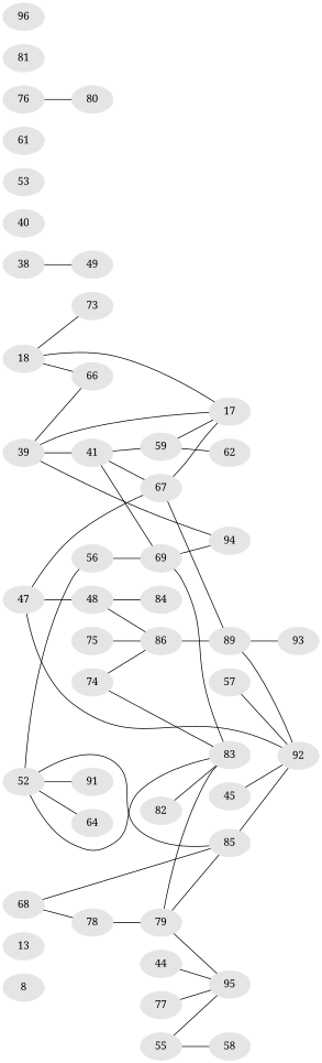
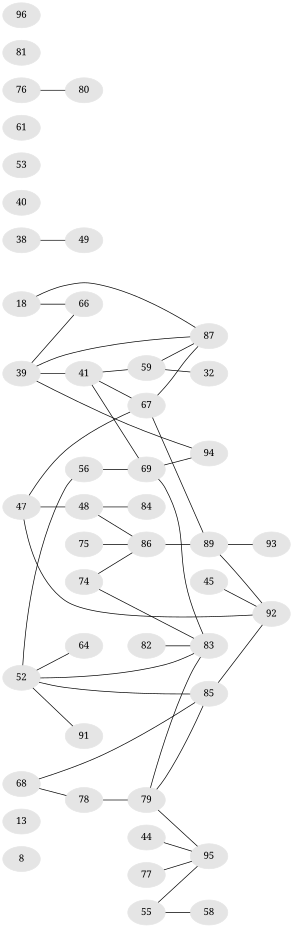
  graph {
    fontname="Noto Serif"
    rankdir=LR
    node [color=gray90 fontname="Noto Serif" style=filled]
    edge [fontname="Noto Serif"]
    8
    13
    66 [super="+32"]
    18
-   73
-   87 [super="+51" label=17]
+   87 [super="+51"]
    38
    49
    39 [super="+19+15+21"]
    41
    94
    59 [super="+23+27"]
    67 [super="+24"]
    69 [super="+14+6"]
    40
-   62
+   62 [label=32]
    89 [super="+88+70"]
    83 [super="+65"]
    44
    95
    92 [super="+30+60+90"]
    45
    47 [super="+9"]
    48 [super="+34"]
    84 [super="+22"]
    86
    52 [super="+50"]
    56
    64
    85 [super="+26"]
    91
    53
    55 [super="+42+7"]
    58
-   57
    61
    93
    68 [super="+35"]
    78
    79 [super="+43+37"]
    74 [super="+63+28"]
    75
    76
    80
    77
    81
    82
    96
    18 -- 66 [weight=2]
-   18 -- 73
    18 -- 87
    38 -- 49
    39 -- 66
    39 -- 87
    39 -- 41 [weight=2]
    39 -- 94
    41 -- 59
    41 -- 67
    41 -- 69
    59 -- 87
    59 -- 62
    67 -- 87
    67 -- 89
    69 -- 94
    69 -- 83
    89 -- 92
    89 -- 93
    44 -- 95
    45 -- 92
    47 -- 67
    47 -- 92 [weight=2]
    47 -- 48 [weight=2]
    48 -- 84
    48 -- 86
    86 -- 89
    52 -- 83
    52 -- 56
    52 -- 64
    52 -- 85
    52 -- 91
    56 -- 69
    85 -- 92 [weight=3]
    55 -- 95
    55 -- 58
-   57 -- 92
    68 -- 85
    68 -- 78
    78 -- 79
    79 -- 83
    79 -- 95
    79 -- 85
    74 -- 83
    74 -- 86
    75 -- 86
    76 -- 80
    77 -- 95
    82 -- 83
  }
